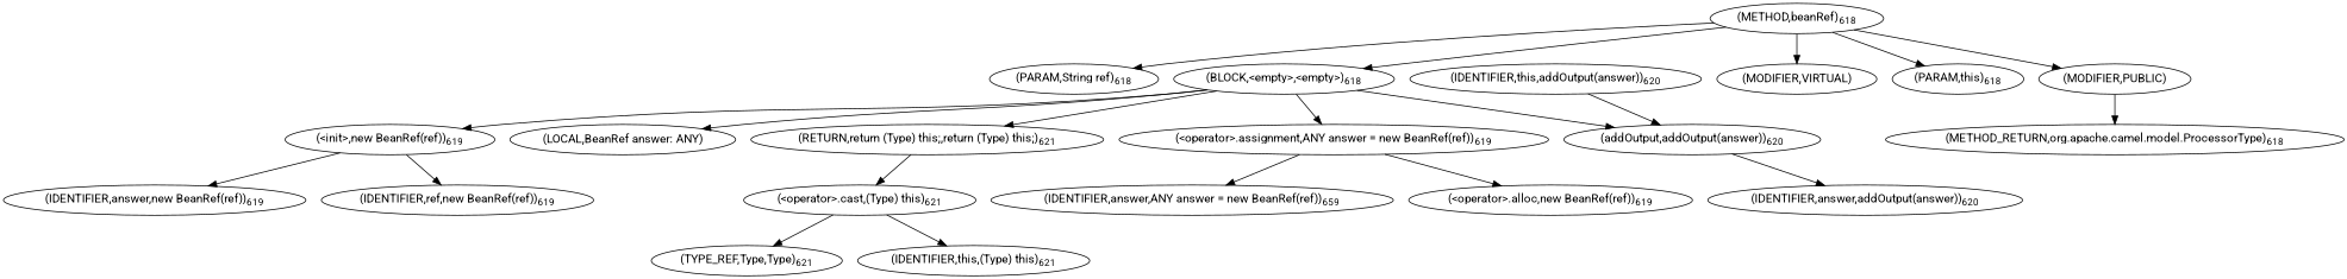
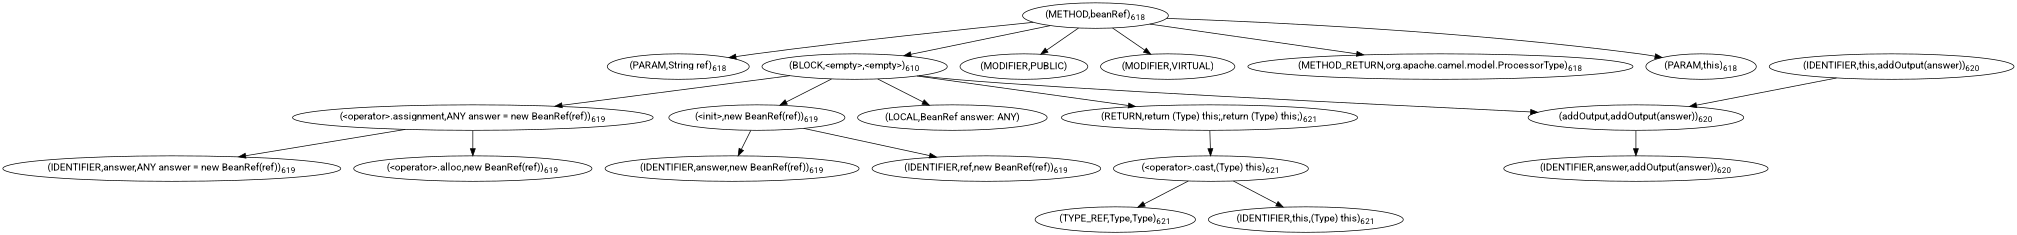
  digraph {
    fontname=Roboto
    node [fontname=Roboto]
    edge [fontname=Roboto]
    n1 [label=<(METHOD,beanRef)<SUB>618</SUB>>]
    n2 [label=<(PARAM,this)<SUB>618</SUB>>]
    n3 [label=<(PARAM,String ref)<SUB>618</SUB>>]
-   n4 [label=<(BLOCK,&lt;empty&gt;,&lt;empty&gt;)<SUB>618</SUB>>]
+   n4 [label=<(BLOCK,&lt;empty&gt;,&lt;empty&gt;)<SUB>610</SUB>>]
    n5 [label=<(MODIFIER,PUBLIC)>]
    n6 [label=<(MODIFIER,VIRTUAL)>]
    n7 [label=<(METHOD_RETURN,org.apache.camel.model.ProcessorType)<SUB>618</SUB>>]
    n8 [label=<(LOCAL,BeanRef answer: ANY)>]
    n9 [label=<(&lt;operator&gt;.assignment,ANY answer = new BeanRef(ref))<SUB>619</SUB>>]
    n10 [label=<(&lt;init&gt;,new BeanRef(ref))<SUB>619</SUB>>]
    n11 [label=<(addOutput,addOutput(answer))<SUB>620</SUB>>]
    n12 [label=<(RETURN,return (Type) this;,return (Type) this;)<SUB>621</SUB>>]
-   n13 [label=<(IDENTIFIER,answer,ANY answer = new BeanRef(ref))<SUB>659</SUB>>]
+   n13 [label=<(IDENTIFIER,answer,ANY answer = new BeanRef(ref))<SUB>619</SUB>>]
    n14 [label=<(&lt;operator&gt;.alloc,new BeanRef(ref))<SUB>619</SUB>>]
    n15 [label=<(IDENTIFIER,answer,new BeanRef(ref))<SUB>619</SUB>>]
    n16 [label=<(IDENTIFIER,ref,new BeanRef(ref))<SUB>619</SUB>>]
    n17 [label=<(IDENTIFIER,answer,addOutput(answer))<SUB>620</SUB>>]
    n18 [label=<(&lt;operator&gt;.cast,(Type) this)<SUB>621</SUB>>]
    n19 [label=<(IDENTIFIER,this,addOutput(answer))<SUB>620</SUB>>]
    n20 [label=<(TYPE_REF,Type,Type)<SUB>621</SUB>>]
    n21 [label=<(IDENTIFIER,this,(Type) this)<SUB>621</SUB>>]
    n1 -> n2
    n1 -> n3
    n1 -> n4
    n1 -> n5
    n1 -> n6
-   n5 -> n7
+   n1 -> n7
    n4 -> n8
    n4 -> n9
    n4 -> n10
    n4 -> n11
    n4 -> n12
    n9 -> n13
    n9 -> n14
    n10 -> n15
    n10 -> n16
    n11 -> n17
    n12 -> n18
    n18 -> n20
    n18 -> n21
    n19 -> n11
  }
